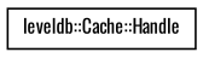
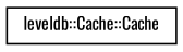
  digraph {
    rankdir=LR
    fontname=Oswald
-   n1 [color=black fillcolor=white fontname=Oswald fontsize=10 height=0.2 label="leveldb::Cache::Handle" shape=record style=filled width=0.4]
+   n1 [color=black fillcolor=white fontname=Oswald fontsize=10 height=0.2 label="leveldb::Cache::Cache" shape=record style=filled width=0.4]
  }
